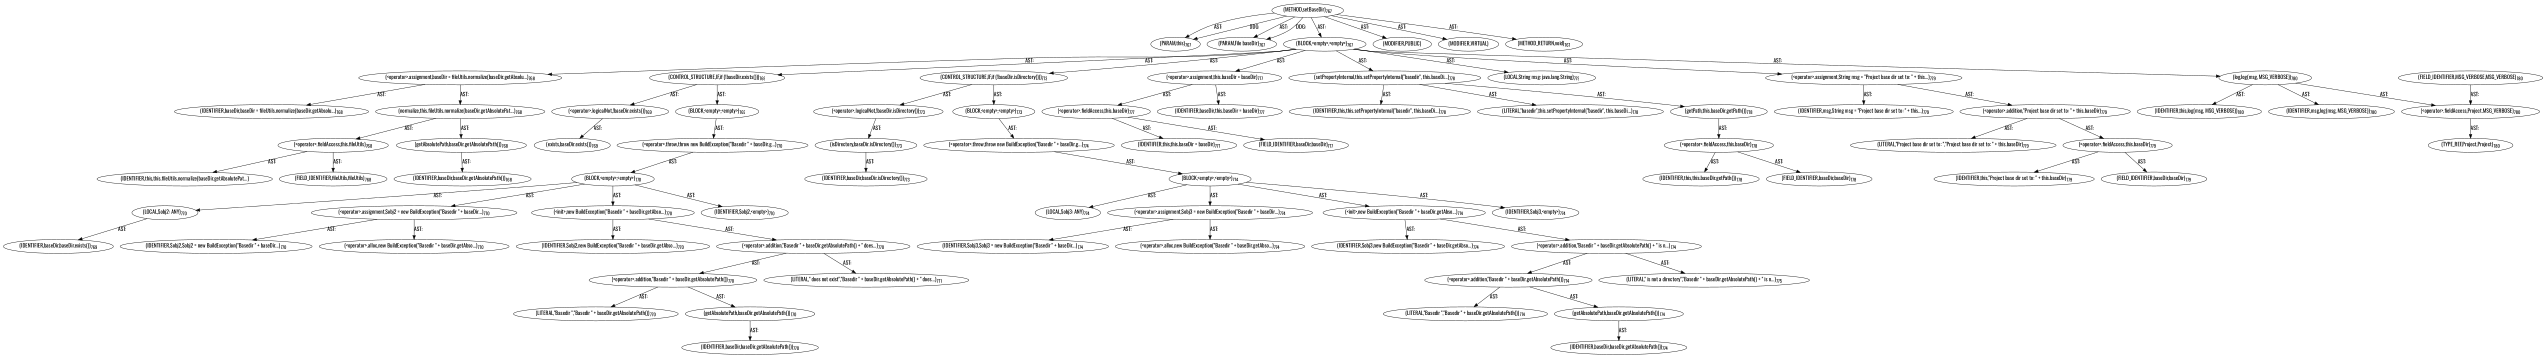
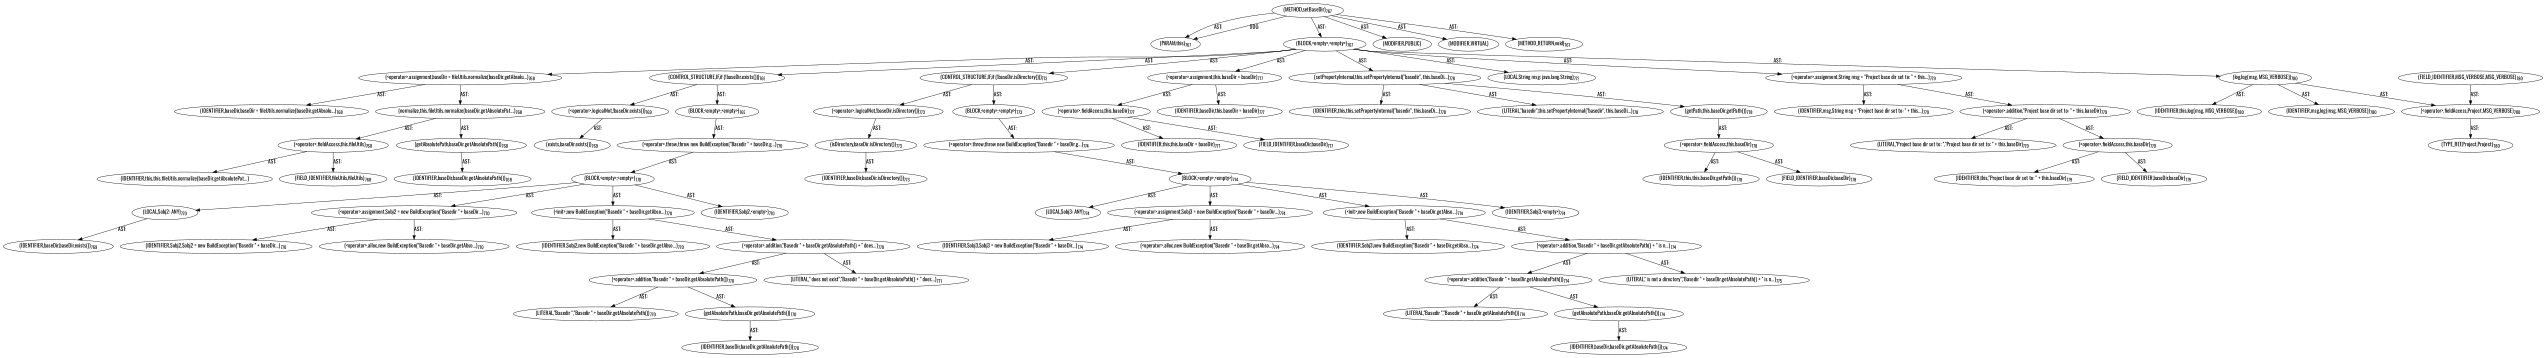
  digraph {
    fontname=Oswald
    node [fontname=Oswald]
    edge [fontname=Oswald]
    n1 [label=<(METHOD,setBaseDir)<SUB>767</SUB>>]
    n2 [label=<(PARAM,this)<SUB>767</SUB>>]
-   n3 [label=<(PARAM,File baseDir)<SUB>767</SUB>>]
    n4 [label=<(BLOCK,&lt;empty&gt;,&lt;empty&gt;)<SUB>767</SUB>>]
    n5 [label=<(MODIFIER,PUBLIC)>]
    n6 [label=<(MODIFIER,VIRTUAL)>]
    n7 [label=<(METHOD_RETURN,void)<SUB>767</SUB>>]
    n8 [label=<(&lt;operator&gt;.assignment,baseDir = fileUtils.normalize(baseDir.getAbsolu...)<SUB>768</SUB>>]
    n9 [label=<(CONTROL_STRUCTURE,IF,if (!baseDir.exists()))<SUB>769</SUB>>]
    n10 [label=<(CONTROL_STRUCTURE,IF,if (!baseDir.isDirectory()))<SUB>773</SUB>>]
    n11 [label=<(&lt;operator&gt;.assignment,this.baseDir = baseDir)<SUB>777</SUB>>]
    n12 [label=<(setPropertyInternal,this.setPropertyInternal(&quot;basedir&quot;, this.baseDi...)<SUB>778</SUB>>]
    n13 [label=<(LOCAL,String msg: java.lang.String)<SUB>779</SUB>>]
    n14 [label=<(&lt;operator&gt;.assignment,String msg = &quot;Project base dir set to: &quot; + this...)<SUB>779</SUB>>]
    n15 [label=<(log,log(msg, MSG_VERBOSE))<SUB>780</SUB>>]
    n16 [label=<(IDENTIFIER,baseDir,baseDir = fileUtils.normalize(baseDir.getAbsolu...)<SUB>768</SUB>>]
    n17 [label=<(normalize,this.fileUtils.normalize(baseDir.getAbsolutePat...)<SUB>768</SUB>>]
    n18 [label=<(&lt;operator&gt;.logicalNot,!baseDir.exists())<SUB>769</SUB>>]
    n19 [label=<(BLOCK,&lt;empty&gt;,&lt;empty&gt;)<SUB>769</SUB>>]
    n20 [label=<(&lt;operator&gt;.logicalNot,!baseDir.isDirectory())<SUB>773</SUB>>]
    n21 [label=<(BLOCK,&lt;empty&gt;,&lt;empty&gt;)<SUB>773</SUB>>]
    n22 [label=<(&lt;operator&gt;.fieldAccess,this.baseDir)<SUB>777</SUB>>]
    n23 [label=<(IDENTIFIER,baseDir,this.baseDir = baseDir)<SUB>777</SUB>>]
    n24 [label=<(IDENTIFIER,this,this.setPropertyInternal(&quot;basedir&quot;, this.baseDi...)<SUB>778</SUB>>]
    n25 [label=<(LITERAL,&quot;basedir&quot;,this.setPropertyInternal(&quot;basedir&quot;, this.baseDi...)<SUB>778</SUB>>]
    n26 [label=<(getPath,this.baseDir.getPath())<SUB>778</SUB>>]
    n27 [label=<(IDENTIFIER,msg,String msg = &quot;Project base dir set to: &quot; + this...)<SUB>779</SUB>>]
    n28 [label=<(&lt;operator&gt;.addition,&quot;Project base dir set to: &quot; + this.baseDir)<SUB>779</SUB>>]
    n29 [label=<(IDENTIFIER,this,log(msg, MSG_VERBOSE))<SUB>780</SUB>>]
    n30 [label=<(IDENTIFIER,msg,log(msg, MSG_VERBOSE))<SUB>780</SUB>>]
    n31 [label=<(&lt;operator&gt;.fieldAccess,Project.MSG_VERBOSE)<SUB>780</SUB>>]
    n32 [label=<(&lt;operator&gt;.fieldAccess,this.fileUtils)<SUB>768</SUB>>]
    n33 [label=<(getAbsolutePath,baseDir.getAbsolutePath())<SUB>768</SUB>>]
    n34 [label=<(IDENTIFIER,this,this.fileUtils.normalize(baseDir.getAbsolutePat...)>]
    n35 [label=<(FIELD_IDENTIFIER,fileUtils,fileUtils)<SUB>768</SUB>>]
    n36 [label=<(IDENTIFIER,baseDir,baseDir.getAbsolutePath())<SUB>768</SUB>>]
    n37 [label=<(exists,baseDir.exists())<SUB>769</SUB>>]
    n38 [label=<(&lt;operator&gt;.throw,throw new BuildException(&quot;Basedir &quot; + baseDir.g...)<SUB>770</SUB>>]
    n39 [label=<(IDENTIFIER,baseDir,baseDir.exists())<SUB>769</SUB>>]
    n40 [label=<(BLOCK,&lt;empty&gt;,&lt;empty&gt;)<SUB>770</SUB>>]
    n41 [label=<(LOCAL,$obj2: ANY)<SUB>770</SUB>>]
    n42 [label=<(&lt;operator&gt;.assignment,$obj2 = new BuildException(&quot;Basedir &quot; + baseDir...)<SUB>770</SUB>>]
    n43 [label=<(&lt;init&gt;,new BuildException(&quot;Basedir &quot; + baseDir.getAbso...)<SUB>770</SUB>>]
    n44 [label=<(IDENTIFIER,$obj2,&lt;empty&gt;)<SUB>770</SUB>>]
    n45 [label=<(IDENTIFIER,$obj2,$obj2 = new BuildException(&quot;Basedir &quot; + baseDir...)<SUB>770</SUB>>]
    n46 [label=<(&lt;operator&gt;.alloc,new BuildException(&quot;Basedir &quot; + baseDir.getAbso...)<SUB>770</SUB>>]
    n47 [label=<(IDENTIFIER,$obj2,new BuildException(&quot;Basedir &quot; + baseDir.getAbso...)<SUB>770</SUB>>]
    n48 [label=<(&lt;operator&gt;.addition,&quot;Basedir &quot; + baseDir.getAbsolutePath() + &quot; does...)<SUB>770</SUB>>]
    n49 [label=<(&lt;operator&gt;.addition,&quot;Basedir &quot; + baseDir.getAbsolutePath())<SUB>770</SUB>>]
    n50 [label=<(LITERAL,&quot; does not exist&quot;,&quot;Basedir &quot; + baseDir.getAbsolutePath() + &quot; does...)<SUB>771</SUB>>]
    n51 [label=<(LITERAL,&quot;Basedir &quot;,&quot;Basedir &quot; + baseDir.getAbsolutePath())<SUB>770</SUB>>]
    n52 [label=<(getAbsolutePath,baseDir.getAbsolutePath())<SUB>770</SUB>>]
    n53 [label=<(IDENTIFIER,baseDir,baseDir.getAbsolutePath())<SUB>770</SUB>>]
    n54 [label=<(isDirectory,baseDir.isDirectory())<SUB>773</SUB>>]
    n55 [label=<(&lt;operator&gt;.throw,throw new BuildException(&quot;Basedir &quot; + baseDir.g...)<SUB>774</SUB>>]
    n56 [label=<(IDENTIFIER,baseDir,baseDir.isDirectory())<SUB>773</SUB>>]
    n57 [label=<(BLOCK,&lt;empty&gt;,&lt;empty&gt;)<SUB>774</SUB>>]
    n58 [label=<(LOCAL,$obj3: ANY)<SUB>774</SUB>>]
    n59 [label=<(&lt;operator&gt;.assignment,$obj3 = new BuildException(&quot;Basedir &quot; + baseDir...)<SUB>774</SUB>>]
    n60 [label=<(&lt;init&gt;,new BuildException(&quot;Basedir &quot; + baseDir.getAbso...)<SUB>774</SUB>>]
    n61 [label=<(IDENTIFIER,$obj3,&lt;empty&gt;)<SUB>774</SUB>>]
    n62 [label=<(IDENTIFIER,$obj3,$obj3 = new BuildException(&quot;Basedir &quot; + baseDir...)<SUB>774</SUB>>]
    n63 [label=<(&lt;operator&gt;.alloc,new BuildException(&quot;Basedir &quot; + baseDir.getAbso...)<SUB>774</SUB>>]
    n64 [label=<(IDENTIFIER,$obj3,new BuildException(&quot;Basedir &quot; + baseDir.getAbso...)<SUB>774</SUB>>]
    n65 [label=<(&lt;operator&gt;.addition,&quot;Basedir &quot; + baseDir.getAbsolutePath() + &quot; is n...)<SUB>774</SUB>>]
    n66 [label=<(&lt;operator&gt;.addition,&quot;Basedir &quot; + baseDir.getAbsolutePath())<SUB>774</SUB>>]
    n67 [label=<(LITERAL,&quot; is not a directory&quot;,&quot;Basedir &quot; + baseDir.getAbsolutePath() + &quot; is n...)<SUB>775</SUB>>]
    n68 [label=<(LITERAL,&quot;Basedir &quot;,&quot;Basedir &quot; + baseDir.getAbsolutePath())<SUB>774</SUB>>]
    n69 [label=<(getAbsolutePath,baseDir.getAbsolutePath())<SUB>774</SUB>>]
    n70 [label=<(IDENTIFIER,baseDir,baseDir.getAbsolutePath())<SUB>774</SUB>>]
    n71 [label=<(IDENTIFIER,this,this.baseDir = baseDir)<SUB>777</SUB>>]
    n72 [label=<(FIELD_IDENTIFIER,baseDir,baseDir)<SUB>777</SUB>>]
    n73 [label=<(&lt;operator&gt;.fieldAccess,this.baseDir)<SUB>778</SUB>>]
    n74 [label=<(IDENTIFIER,this,this.baseDir.getPath())<SUB>778</SUB>>]
    n75 [label=<(FIELD_IDENTIFIER,baseDir,baseDir)<SUB>778</SUB>>]
    n76 [label=<(LITERAL,&quot;Project base dir set to: &quot;,&quot;Project base dir set to: &quot; + this.baseDir)<SUB>779</SUB>>]
    n77 [label=<(&lt;operator&gt;.fieldAccess,this.baseDir)<SUB>779</SUB>>]
    n78 [label=<(IDENTIFIER,this,&quot;Project base dir set to: &quot; + this.baseDir)<SUB>779</SUB>>]
    n79 [label=<(FIELD_IDENTIFIER,baseDir,baseDir)<SUB>779</SUB>>]
    n80 [label=<(TYPE_REF,Project,Project)<SUB>780</SUB>>]
    n81 [label=<(FIELD_IDENTIFIER,MSG_VERBOSE,MSG_VERBOSE)<SUB>780</SUB>>]
    n1 -> n2 [label="AST: "]
    n1 -> n2 [label="DDG: "]
-   n1 -> n3 [label="AST: "]
-   n1 -> n3 [label="DDG: "]
    n1 -> n4 [label="AST: "]
    n1 -> n5 [label="AST: "]
    n1 -> n6 [label="AST: "]
    n1 -> n7 [label="AST: "]
    n4 -> n8 [label="AST: "]
    n4 -> n9 [label="AST: "]
    n4 -> n10 [label="AST: "]
    n4 -> n11 [label="AST: "]
    n4 -> n12 [label="AST: "]
    n4 -> n13 [label="AST: "]
    n4 -> n14 [label="AST: "]
    n4 -> n15 [label="AST: "]
    n8 -> n16 [label="AST: "]
    n8 -> n17 [label="AST: "]
    n9 -> n18 [label="AST: "]
    n9 -> n19 [label="AST: "]
    n10 -> n20 [label="AST: "]
    n10 -> n21 [label="AST: "]
    n11 -> n22 [label="AST: "]
    n11 -> n23 [label="AST: "]
    n12 -> n24 [label="AST: "]
    n12 -> n25 [label="AST: "]
    n12 -> n26 [label="AST: "]
    n14 -> n27 [label="AST: "]
    n14 -> n28 [label="AST: "]
    n15 -> n29 [label="AST: "]
    n15 -> n30 [label="AST: "]
    n15 -> n31 [label="AST: "]
    n17 -> n32 [label="AST: "]
    n17 -> n33 [label="AST: "]
    n18 -> n37 [label="AST: "]
    n19 -> n38 [label="AST: "]
    n20 -> n54 [label="AST: "]
    n21 -> n55 [label="AST: "]
    n22 -> n71 [label="AST: "]
    n22 -> n72 [label="AST: "]
    n26 -> n73 [label="AST: "]
    n28 -> n76 [label="AST: "]
    n28 -> n77 [label="AST: "]
    n31 -> n80 [label="AST: "]
    n32 -> n34 [label="AST: "]
    n32 -> n35 [label="AST: "]
    n33 -> n36 [label="AST: "]
    n38 -> n40 [label="AST: "]
    n40 -> n41 [label="AST: "]
    n40 -> n42 [label="AST: "]
    n40 -> n43 [label="AST: "]
    n40 -> n44 [label="AST: "]
    n41 -> n39 [label="AST: "]
    n42 -> n45 [label="AST: "]
    n42 -> n46 [label="AST: "]
    n43 -> n47 [label="AST: "]
    n43 -> n48 [label="AST: "]
    n48 -> n49 [label="AST: "]
    n48 -> n50 [label="AST: "]
    n49 -> n51 [label="AST: "]
    n49 -> n52 [label="AST: "]
    n52 -> n53 [label="AST: "]
    n54 -> n56 [label="AST: "]
    n55 -> n57 [label="AST: "]
    n57 -> n58 [label="AST: "]
    n57 -> n59 [label="AST: "]
    n57 -> n60 [label="AST: "]
    n57 -> n61 [label="AST: "]
    n59 -> n62 [label="AST: "]
    n59 -> n63 [label="AST: "]
    n60 -> n64 [label="AST: "]
    n60 -> n65 [label="AST: "]
    n65 -> n66 [label="AST: "]
    n65 -> n67 [label="AST: "]
    n66 -> n68 [label="AST: "]
    n66 -> n69 [label="AST: "]
    n69 -> n70 [label="AST: "]
    n73 -> n74 [label="AST: "]
    n73 -> n75 [label="AST: "]
    n77 -> n78 [label="AST: "]
    n77 -> n79 [label="AST: "]
    n81 -> n31 [label="AST: "]
  }
